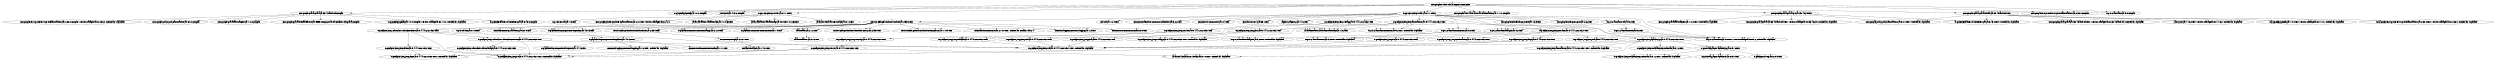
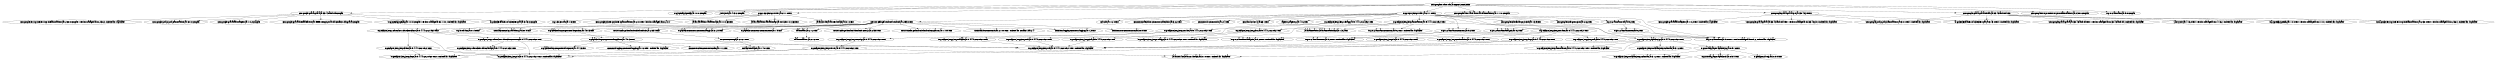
  digraph {
    "com.google.truth:truth:jar:HEAD-SNAPSHOT"
    "com.google.guava:guava:jar:33.4.3-android:compile"
    "org.jspecify:jspecify:jar:1.0.0:compile"
    "junit:junit:jar:4.13.2:compile"
    "org.gwtproject:gwt-user:jar:2.11.0:test"
    "org.gwtproject:gwt-dev:jar:2.11.0:test"
    "com.google.auto.value:auto-value-annotations:jar:1.11.0:compile"
    "com.google.guava:guava-gwt:jar:33.4.3-jre:test"
    "com.google.guava:guava-testlib:jar:33.4.3-android:test"
    "com.google.errorprone:error_prone_annotations:jar:2.38.0:compile"
    "org.ow2.asm:asm:jar:9.8:compile"
    "com.google.guava:failureaccess:jar:1.0.2:compile"
    "com.google.guava:listenablefuture:jar:9999.0-empty-to-avoid-conflict-with-guava:compile"
    "(org.jspecify:jspecify:jar:1.0.0:compile - version managed from 1.0.0; omitted for duplicate)"
    "org.checkerframework:checker-qual:jar:3.43.0:compile"
    "(com.google.errorprone:error_prone_annotations:jar:2.38.0:compile - version managed from 2.36.0; omitted for duplicate)"
    "com.google.j2objc:j2objc-annotations:jar:3.0.0:compile"
    "com.google.jsinterop:jsinterop-annotations:jar:2.0.0:test (version managed from 2.0.0)"
    "javax.validation:validation-api:jar:1.0.0.GA:test"
    "javax.validation:validation-api:jar:sources:1.0.0.GA:test"
    "javax.servlet:javax.servlet-api:jar:3.1.0:test"
    "org.w3c.css:sac:jar:1.3:test"
    "com.google.code.findbugs:jsr305:jar:1.3.9:test"
    "com.google.code.gson:gson:jar:2.6.2:test"
    "(org.ow2.asm:asm:jar:9.8:test - version managed from 9.2; omitted for duplicate)"
    "org.ow2.asm:asm-util:jar:9.2:test"
    "org.ow2.asm:asm-commons:jar:9.2:test"
    "colt:colt:jar:1.2.0:test"
    "commons-collections:commons-collections:jar:3.2.2:test"
    "commons-io:commons-io:jar:2.4:test"
    "com.ibm.icu:icu4j:jar:63.1:test"
    "tapestry:tapestry:jar:4.0.2:test"
    "net.sourceforge.htmlunit:htmlunit:jar:2.55.0:test"
    "org.eclipse.jetty:jetty-webapp:jar:9.4.44.v20210927:test"
    "org.eclipse.jetty:jetty-servlets:jar:9.4.44.v20210927:test"
    "org.eclipse.jetty:jetty-annotations:jar:9.4.44.v20210927:test"
    "org.eclipse.jetty:apache-jsp:jar:9.4.44.v20210927:test"
    "(com.google.guava:failureaccess:jar:1.0.2:test - omitted for duplicate)"
    "(com.google.guava:guava:jar:33.4.3-android:test - version managed from 33.4.3-jre; omitted for duplicate)"
    "(com.google.j2objc:j2objc-annotations:jar:3.0.0:test - omitted for duplicate)"
    "(org.checkerframework:checker-qual:jar:3.43.0:test - omitted for duplicate)"
    "(org.jspecify:jspecify:jar:1.0.0:test - version managed from 1.0.0; omitted for duplicate)"
    "(com.google.errorprone:error_prone_annotations:jar:2.38.0:test - version managed from 2.36.0; omitted for duplicate)"
    "(com.google.guava:guava:jar:33.4.3-android:test - version managed from 33.4.3-android; omitted for duplicate)"
    "(junit:junit:jar:4.13.2:test - version managed from 4.13.2; omitted for duplicate)"
    "org.ow2.asm:asm-tree:jar:9.2:test"
    "org.ow2.asm:asm-analysis:jar:9.2:test"
    "(org.ow2.asm:asm-tree:jar:9.2:test - omitted for duplicate)"
    "(org.ow2.asm:asm-analysis:jar:9.2:test - omitted for duplicate)"
    "xalan:xalan:jar:2.7.2:test"
    "org.apache.commons:commons-lang3:jar:3.12.0:test"
    "org.apache.commons:commons-text:jar:1.9:test"
    "org.apache.httpcomponents:httpmime:jar:4.5.13:test"
    "net.sourceforge.htmlunit:htmlunit-core-js:jar:2.55.0:test"
    "net.sourceforge.htmlunit:neko-htmlunit:jar:2.55.0:test"
    "net.sourceforge.htmlunit:htmlunit-cssparser:jar:1.10.0:test"
    "(commons-io:commons-io:jar:2.10.0:test - omitted for conflict with 2.4)"
    "commons-logging:commons-logging:jar:1.2:test"
    "commons-net:commons-net:jar:3.8.0:test"
    n60 [label="org.brotli:dec:jar:0.1.5:test"]
    "com.shapesecurity:salvation2:jar:3.0.0:test"
    "org.eclipse.jetty.websocket:websocket-client:jar:9.4.44.v20210927:test"
    "org.eclipse.jetty:jetty-xml:jar:9.4.44.v20210927:test"
    "org.eclipse.jetty:jetty-servlet:jar:9.4.44.v20210927:test"
    "org.eclipse.jetty:jetty-continuation:jar:9.4.44.v20210927:test"
    "org.eclipse.jetty:jetty-http:jar:9.4.44.v20210927:test"
    "org.eclipse.jetty:jetty-util:jar:9.4.44.v20210927:test"
    "org.eclipse.jetty:jetty-io:jar:9.4.44.v20210927:test"
    "org.eclipse.jetty:jetty-plus:jar:9.4.44.v20210927:test"
    "(org.eclipse.jetty:jetty-webapp:jar:9.4.44.v20210927:test - omitted for duplicate)"
    "javax.annotation:javax.annotation-api:jar:1.3.2:test"
    "(org.ow2.asm:asm-commons:jar:9.2:test - omitted for duplicate)"
    "(org.eclipse.jetty:jetty-util:jar:9.4.44.v20210927:test - omitted for duplicate)"
    "(javax.servlet:javax.servlet-api:jar:3.1.0:test - omitted for duplicate)"
    "org.eclipse.jetty.toolchain:jetty-schemas:jar:3.1.2:test"
    "org.mortbay.jasper:apache-jsp:jar:8.5.70:test"
    "(org.eclipse.jetty:jetty-annotations:jar:9.4.44.v20210927:test - omitted for duplicate)"
    "xalan:serializer:jar:2.7.2:test"
    "org.apache.httpcomponents:httpclient:jar:4.5.13:test"
    "xerces:xercesImpl:jar:2.12.1:test"
    "org.eclipse.jetty:jetty-client:jar:9.4.44.v20210927:test"
    "(org.eclipse.jetty:jetty-io:jar:9.4.44.v20210927:test - omitted for duplicate)"
    "org.eclipse.jetty.websocket:websocket-common:jar:9.4.44.v20210927:test"
    "org.eclipse.jetty:jetty-security:jar:9.4.44.v20210927:test"
    "org.eclipse.jetty:jetty-util-ajax:jar:9.4.44.v20210927:test"
    "org.eclipse.jetty:jetty-jndi:jar:9.4.44.v20210927:test"
    "(org.eclipse.jetty.toolchain:jetty-schemas:jar:3.1.2:test - omitted for duplicate)"
    "org.mortbay.jasper:apache-el:jar:8.5.70:test"
    "org.eclipse.jdt:ecj:jar:3.19.0:test"
    "org.apache.httpcomponents:httpcore:jar:4.4.13:test"
    "(commons-logging:commons-logging:jar:1.2:test - omitted for duplicate)"
    "commons-codec:commons-codec:jar:1.11:test"
    "xml-apis:xml-apis:jar:1.4.01:test"
    "(org.eclipse.jetty:jetty-http:jar:9.4.44.v20210927:test - omitted for duplicate)"
    "org.eclipse.jetty.websocket:websocket-api:jar:9.4.44.v20210927:test"
    "org.eclipse.jetty:jetty-server:jar:9.4.44.v20210927:test"
    "com.google.truth:truth:jar:HEAD-SNAPSHOT" -> "com.google.guava:guava:jar:33.4.3-android:compile"
    "com.google.truth:truth:jar:HEAD-SNAPSHOT" -> "org.jspecify:jspecify:jar:1.0.0:compile"
    "com.google.truth:truth:jar:HEAD-SNAPSHOT" -> "junit:junit:jar:4.13.2:compile"
    "com.google.truth:truth:jar:HEAD-SNAPSHOT" -> "org.gwtproject:gwt-user:jar:2.11.0:test"
    "com.google.truth:truth:jar:HEAD-SNAPSHOT" -> "org.gwtproject:gwt-dev:jar:2.11.0:test"
    "com.google.truth:truth:jar:HEAD-SNAPSHOT" -> "com.google.auto.value:auto-value-annotations:jar:1.11.0:compile"
    "com.google.truth:truth:jar:HEAD-SNAPSHOT" -> "com.google.guava:guava-gwt:jar:33.4.3-jre:test"
    "com.google.truth:truth:jar:HEAD-SNAPSHOT" -> "com.google.guava:guava-testlib:jar:33.4.3-android:test"
    "com.google.truth:truth:jar:HEAD-SNAPSHOT" -> "com.google.errorprone:error_prone_annotations:jar:2.38.0:compile"
    "com.google.truth:truth:jar:HEAD-SNAPSHOT" -> "org.ow2.asm:asm:jar:9.8:compile"
    "com.google.guava:guava:jar:33.4.3-android:compile" -> "com.google.guava:failureaccess:jar:1.0.2:compile"
    "com.google.guava:guava:jar:33.4.3-android:compile" -> "com.google.guava:listenablefuture:jar:9999.0-empty-to-avoid-conflict-with-guava:compile"
    "com.google.guava:guava:jar:33.4.3-android:compile" -> "(org.jspecify:jspecify:jar:1.0.0:compile - version managed from 1.0.0; omitted for duplicate)"
    "com.google.guava:guava:jar:33.4.3-android:compile" -> "org.checkerframework:checker-qual:jar:3.43.0:compile"
    "com.google.guava:guava:jar:33.4.3-android:compile" -> "(com.google.errorprone:error_prone_annotations:jar:2.38.0:compile - version managed from 2.36.0; omitted for duplicate)"
    "com.google.guava:guava:jar:33.4.3-android:compile" -> "com.google.j2objc:j2objc-annotations:jar:3.0.0:compile"
    "org.gwtproject:gwt-user:jar:2.11.0:test" -> "com.google.jsinterop:jsinterop-annotations:jar:2.0.0:test (version managed from 2.0.0)"
    "org.gwtproject:gwt-user:jar:2.11.0:test" -> "javax.validation:validation-api:jar:1.0.0.GA:test"
    "org.gwtproject:gwt-user:jar:2.11.0:test" -> "javax.validation:validation-api:jar:sources:1.0.0.GA:test"
    "org.gwtproject:gwt-user:jar:2.11.0:test" -> "javax.servlet:javax.servlet-api:jar:3.1.0:test"
-   "org.gwtproject:gwt-user:jar:2.11.0:test" -> "org.w3c.css:sac:jar:1.3:test"
+   "org.w3c.css:sac:jar:1.3:test" -> "org.gwtproject:gwt-user:jar:2.11.0:test"
    "org.gwtproject:gwt-dev:jar:2.11.0:test" -> "com.google.code.findbugs:jsr305:jar:1.3.9:test"
    "org.gwtproject:gwt-dev:jar:2.11.0:test" -> "com.google.code.gson:gson:jar:2.6.2:test"
    "org.gwtproject:gwt-dev:jar:2.11.0:test" -> "(org.ow2.asm:asm:jar:9.8:test - version managed from 9.2; omitted for duplicate)"
    "org.gwtproject:gwt-dev:jar:2.11.0:test" -> "org.ow2.asm:asm-util:jar:9.2:test"
    "org.gwtproject:gwt-dev:jar:2.11.0:test" -> "org.ow2.asm:asm-commons:jar:9.2:test"
    "org.gwtproject:gwt-dev:jar:2.11.0:test" -> "colt:colt:jar:1.2.0:test"
    "org.gwtproject:gwt-dev:jar:2.11.0:test" -> "commons-collections:commons-collections:jar:3.2.2:test"
    "org.gwtproject:gwt-dev:jar:2.11.0:test" -> "commons-io:commons-io:jar:2.4:test"
    "org.gwtproject:gwt-dev:jar:2.11.0:test" -> "com.ibm.icu:icu4j:jar:63.1:test"
    "org.gwtproject:gwt-dev:jar:2.11.0:test" -> "tapestry:tapestry:jar:4.0.2:test"
    "org.gwtproject:gwt-dev:jar:2.11.0:test" -> "net.sourceforge.htmlunit:htmlunit:jar:2.55.0:test"
    "org.gwtproject:gwt-dev:jar:2.11.0:test" -> "org.eclipse.jetty:jetty-webapp:jar:9.4.44.v20210927:test"
    "org.gwtproject:gwt-dev:jar:2.11.0:test" -> "org.eclipse.jetty:jetty-servlets:jar:9.4.44.v20210927:test"
    "org.gwtproject:gwt-dev:jar:2.11.0:test" -> "org.eclipse.jetty:jetty-annotations:jar:9.4.44.v20210927:test"
    "org.gwtproject:gwt-dev:jar:2.11.0:test" -> "org.eclipse.jetty:apache-jsp:jar:9.4.44.v20210927:test"
    "com.google.guava:guava-gwt:jar:33.4.3-jre:test" -> "(com.google.guava:failureaccess:jar:1.0.2:test - omitted for duplicate)"
    "com.google.guava:guava-gwt:jar:33.4.3-jre:test" -> "(com.google.guava:guava:jar:33.4.3-android:test - version managed from 33.4.3-jre; omitted for duplicate)"
    "com.google.guava:guava-gwt:jar:33.4.3-jre:test" -> "(com.google.j2objc:j2objc-annotations:jar:3.0.0:test - omitted for duplicate)"
    "com.google.guava:guava-gwt:jar:33.4.3-jre:test" -> "(org.checkerframework:checker-qual:jar:3.43.0:test - omitted for duplicate)"
    "com.google.guava:guava-testlib:jar:33.4.3-android:test" -> "(com.google.j2objc:j2objc-annotations:jar:3.0.0:test - omitted for duplicate)"
    "com.google.guava:guava-testlib:jar:33.4.3-android:test" -> "(org.checkerframework:checker-qual:jar:3.43.0:test - omitted for duplicate)"
    "com.google.guava:guava-testlib:jar:33.4.3-android:test" -> "(org.jspecify:jspecify:jar:1.0.0:test - version managed from 1.0.0; omitted for duplicate)"
    "com.google.guava:guava-testlib:jar:33.4.3-android:test" -> "(com.google.errorprone:error_prone_annotations:jar:2.38.0:test - version managed from 2.36.0; omitted for duplicate)"
    "com.google.guava:guava-testlib:jar:33.4.3-android:test" -> "(com.google.guava:guava:jar:33.4.3-android:test - version managed from 33.4.3-android; omitted for duplicate)"
    "com.google.guava:guava-testlib:jar:33.4.3-android:test" -> "(junit:junit:jar:4.13.2:test - version managed from 4.13.2; omitted for duplicate)"
    "org.ow2.asm:asm-util:jar:9.2:test" -> "(org.ow2.asm:asm:jar:9.8:test - version managed from 9.2; omitted for duplicate)"
    "org.ow2.asm:asm-util:jar:9.2:test" -> "org.ow2.asm:asm-tree:jar:9.2:test"
    "org.ow2.asm:asm-util:jar:9.2:test" -> "org.ow2.asm:asm-analysis:jar:9.2:test"
    "org.ow2.asm:asm-commons:jar:9.2:test" -> "(org.ow2.asm:asm:jar:9.8:test - version managed from 9.2; omitted for duplicate)"
    "org.ow2.asm:asm-commons:jar:9.2:test" -> "(org.ow2.asm:asm-tree:jar:9.2:test - omitted for duplicate)"
    "org.ow2.asm:asm-commons:jar:9.2:test" -> "(org.ow2.asm:asm-analysis:jar:9.2:test - omitted for duplicate)"
    "net.sourceforge.htmlunit:htmlunit:jar:2.55.0:test" -> "xalan:xalan:jar:2.7.2:test"
    "net.sourceforge.htmlunit:htmlunit:jar:2.55.0:test" -> "org.apache.commons:commons-lang3:jar:3.12.0:test"
    "net.sourceforge.htmlunit:htmlunit:jar:2.55.0:test" -> "org.apache.commons:commons-text:jar:1.9:test"
    "net.sourceforge.htmlunit:htmlunit:jar:2.55.0:test" -> "org.apache.httpcomponents:httpmime:jar:4.5.13:test"
    "net.sourceforge.htmlunit:htmlunit:jar:2.55.0:test" -> "net.sourceforge.htmlunit:htmlunit-core-js:jar:2.55.0:test"
    "net.sourceforge.htmlunit:htmlunit:jar:2.55.0:test" -> "net.sourceforge.htmlunit:neko-htmlunit:jar:2.55.0:test"
    "net.sourceforge.htmlunit:htmlunit:jar:2.55.0:test" -> "net.sourceforge.htmlunit:htmlunit-cssparser:jar:1.10.0:test"
    "net.sourceforge.htmlunit:htmlunit:jar:2.55.0:test" -> "(commons-io:commons-io:jar:2.10.0:test - omitted for conflict with 2.4)"
    "net.sourceforge.htmlunit:htmlunit:jar:2.55.0:test" -> "commons-logging:commons-logging:jar:1.2:test"
    "net.sourceforge.htmlunit:htmlunit:jar:2.55.0:test" -> "commons-net:commons-net:jar:3.8.0:test"
    "net.sourceforge.htmlunit:htmlunit:jar:2.55.0:test" -> n60
    "net.sourceforge.htmlunit:htmlunit:jar:2.55.0:test" -> "com.shapesecurity:salvation2:jar:3.0.0:test"
    "net.sourceforge.htmlunit:htmlunit:jar:2.55.0:test" -> "org.eclipse.jetty.websocket:websocket-client:jar:9.4.44.v20210927:test"
    "org.eclipse.jetty:jetty-webapp:jar:9.4.44.v20210927:test" -> "org.eclipse.jetty:jetty-xml:jar:9.4.44.v20210927:test"
    "org.eclipse.jetty:jetty-webapp:jar:9.4.44.v20210927:test" -> "org.eclipse.jetty:jetty-servlet:jar:9.4.44.v20210927:test"
    "org.eclipse.jetty:jetty-servlets:jar:9.4.44.v20210927:test" -> "org.eclipse.jetty:jetty-continuation:jar:9.4.44.v20210927:test"
    "org.eclipse.jetty:jetty-servlets:jar:9.4.44.v20210927:test" -> "org.eclipse.jetty:jetty-http:jar:9.4.44.v20210927:test"
    "org.eclipse.jetty:jetty-servlets:jar:9.4.44.v20210927:test" -> "org.eclipse.jetty:jetty-util:jar:9.4.44.v20210927:test"
    "org.eclipse.jetty:jetty-servlets:jar:9.4.44.v20210927:test" -> "org.eclipse.jetty:jetty-io:jar:9.4.44.v20210927:test"
    "org.eclipse.jetty:jetty-annotations:jar:9.4.44.v20210927:test" -> "(org.ow2.asm:asm:jar:9.8:test - version managed from 9.2; omitted for duplicate)"
    "org.eclipse.jetty:jetty-annotations:jar:9.4.44.v20210927:test" -> "org.eclipse.jetty:jetty-plus:jar:9.4.44.v20210927:test"
    "org.eclipse.jetty:jetty-annotations:jar:9.4.44.v20210927:test" -> "(org.eclipse.jetty:jetty-webapp:jar:9.4.44.v20210927:test - omitted for duplicate)"
    "org.eclipse.jetty:jetty-annotations:jar:9.4.44.v20210927:test" -> "javax.annotation:javax.annotation-api:jar:1.3.2:test"
    "org.eclipse.jetty:jetty-annotations:jar:9.4.44.v20210927:test" -> "(org.ow2.asm:asm-commons:jar:9.2:test - omitted for duplicate)"
    "org.eclipse.jetty:apache-jsp:jar:9.4.44.v20210927:test" -> "(org.eclipse.jetty:jetty-util:jar:9.4.44.v20210927:test - omitted for duplicate)"
    "org.eclipse.jetty:apache-jsp:jar:9.4.44.v20210927:test" -> "(javax.servlet:javax.servlet-api:jar:3.1.0:test - omitted for duplicate)"
    "org.eclipse.jetty:apache-jsp:jar:9.4.44.v20210927:test" -> "org.eclipse.jetty.toolchain:jetty-schemas:jar:3.1.2:test"
    "org.eclipse.jetty:apache-jsp:jar:9.4.44.v20210927:test" -> "org.mortbay.jasper:apache-jsp:jar:8.5.70:test"
    "org.eclipse.jetty:apache-jsp:jar:9.4.44.v20210927:test" -> "(org.eclipse.jetty:jetty-annotations:jar:9.4.44.v20210927:test - omitted for duplicate)"
    "org.ow2.asm:asm-tree:jar:9.2:test" -> "(org.ow2.asm:asm:jar:9.8:test - version managed from 9.2; omitted for duplicate)"
    "org.ow2.asm:asm-analysis:jar:9.2:test" -> "(org.ow2.asm:asm-tree:jar:9.2:test - omitted for duplicate)"
    "xalan:xalan:jar:2.7.2:test" -> "xalan:serializer:jar:2.7.2:test"
    "org.apache.httpcomponents:httpmime:jar:4.5.13:test" -> "org.apache.httpcomponents:httpclient:jar:4.5.13:test"
    "net.sourceforge.htmlunit:neko-htmlunit:jar:2.55.0:test" -> "xerces:xercesImpl:jar:2.12.1:test"
    "org.eclipse.jetty.websocket:websocket-client:jar:9.4.44.v20210927:test" -> "(org.eclipse.jetty:jetty-util:jar:9.4.44.v20210927:test - omitted for duplicate)"
    "org.eclipse.jetty.websocket:websocket-client:jar:9.4.44.v20210927:test" -> "org.eclipse.jetty:jetty-client:jar:9.4.44.v20210927:test"
    "org.eclipse.jetty.websocket:websocket-client:jar:9.4.44.v20210927:test" -> "(org.eclipse.jetty:jetty-io:jar:9.4.44.v20210927:test - omitted for duplicate)"
    "org.eclipse.jetty.websocket:websocket-client:jar:9.4.44.v20210927:test" -> "org.eclipse.jetty.websocket:websocket-common:jar:9.4.44.v20210927:test"
    "org.eclipse.jetty:jetty-xml:jar:9.4.44.v20210927:test" -> "(org.eclipse.jetty:jetty-util:jar:9.4.44.v20210927:test - omitted for duplicate)"
    "org.eclipse.jetty:jetty-servlet:jar:9.4.44.v20210927:test" -> "org.eclipse.jetty:jetty-security:jar:9.4.44.v20210927:test"
    "org.eclipse.jetty:jetty-servlet:jar:9.4.44.v20210927:test" -> "org.eclipse.jetty:jetty-util-ajax:jar:9.4.44.v20210927:test"
    "org.eclipse.jetty:jetty-http:jar:9.4.44.v20210927:test" -> "(org.eclipse.jetty:jetty-util:jar:9.4.44.v20210927:test - omitted for duplicate)"
    "org.eclipse.jetty:jetty-http:jar:9.4.44.v20210927:test" -> "(org.eclipse.jetty:jetty-io:jar:9.4.44.v20210927:test - omitted for duplicate)"
    "org.eclipse.jetty:jetty-io:jar:9.4.44.v20210927:test" -> "(org.eclipse.jetty:jetty-util:jar:9.4.44.v20210927:test - omitted for duplicate)"
    "org.eclipse.jetty:jetty-plus:jar:9.4.44.v20210927:test" -> "(org.eclipse.jetty:jetty-webapp:jar:9.4.44.v20210927:test - omitted for duplicate)"
    "org.eclipse.jetty:jetty-plus:jar:9.4.44.v20210927:test" -> "org.eclipse.jetty:jetty-jndi:jar:9.4.44.v20210927:test"
    "org.mortbay.jasper:apache-jsp:jar:8.5.70:test" -> "(org.eclipse.jetty.toolchain:jetty-schemas:jar:3.1.2:test - omitted for duplicate)"
    "org.mortbay.jasper:apache-jsp:jar:8.5.70:test" -> "org.mortbay.jasper:apache-el:jar:8.5.70:test"
    "org.mortbay.jasper:apache-jsp:jar:8.5.70:test" -> "org.eclipse.jdt:ecj:jar:3.19.0:test"
    "org.apache.httpcomponents:httpclient:jar:4.5.13:test" -> "org.apache.httpcomponents:httpcore:jar:4.4.13:test"
    "org.apache.httpcomponents:httpclient:jar:4.5.13:test" -> "(commons-logging:commons-logging:jar:1.2:test - omitted for duplicate)"
    "org.apache.httpcomponents:httpclient:jar:4.5.13:test" -> "commons-codec:commons-codec:jar:1.11:test"
    "xerces:xercesImpl:jar:2.12.1:test" -> "xml-apis:xml-apis:jar:1.4.01:test"
    "org.eclipse.jetty:jetty-client:jar:9.4.44.v20210927:test" -> "(org.eclipse.jetty:jetty-io:jar:9.4.44.v20210927:test - omitted for duplicate)"
    "org.eclipse.jetty:jetty-client:jar:9.4.44.v20210927:test" -> "(org.eclipse.jetty:jetty-http:jar:9.4.44.v20210927:test - omitted for duplicate)"
    "org.eclipse.jetty.websocket:websocket-common:jar:9.4.44.v20210927:test" -> "(org.eclipse.jetty:jetty-util:jar:9.4.44.v20210927:test - omitted for duplicate)"
    "org.eclipse.jetty.websocket:websocket-common:jar:9.4.44.v20210927:test" -> "(org.eclipse.jetty:jetty-io:jar:9.4.44.v20210927:test - omitted for duplicate)"
    "org.eclipse.jetty.websocket:websocket-common:jar:9.4.44.v20210927:test" -> "org.eclipse.jetty.websocket:websocket-api:jar:9.4.44.v20210927:test"
    "org.eclipse.jetty:jetty-security:jar:9.4.44.v20210927:test" -> "org.eclipse.jetty:jetty-server:jar:9.4.44.v20210927:test"
    "org.eclipse.jetty:jetty-util-ajax:jar:9.4.44.v20210927:test" -> "(org.eclipse.jetty:jetty-util:jar:9.4.44.v20210927:test - omitted for duplicate)"
    "org.eclipse.jetty:jetty-jndi:jar:9.4.44.v20210927:test" -> "(org.eclipse.jetty:jetty-util:jar:9.4.44.v20210927:test - omitted for duplicate)"
    "org.eclipse.jetty:jetty-server:jar:9.4.44.v20210927:test" -> "(javax.servlet:javax.servlet-api:jar:3.1.0:test - omitted for duplicate)"
    "org.eclipse.jetty:jetty-server:jar:9.4.44.v20210927:test" -> "(org.eclipse.jetty:jetty-io:jar:9.4.44.v20210927:test - omitted for duplicate)"
    "org.eclipse.jetty:jetty-server:jar:9.4.44.v20210927:test" -> "(org.eclipse.jetty:jetty-http:jar:9.4.44.v20210927:test - omitted for duplicate)"
  }
